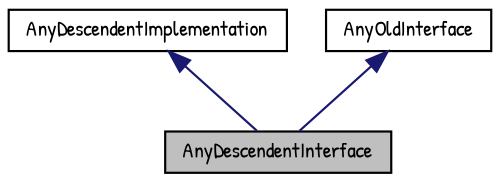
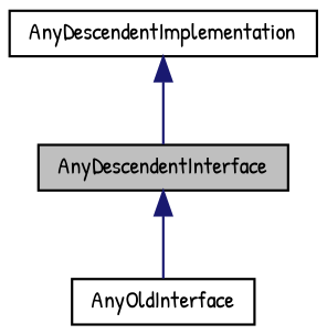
  digraph {
    fontname="Patrick Hand"
    node [color=black fillcolor=white fontname="Patrick Hand" fontsize=10 shape=record style=filled]
    edge [color=midnightblue dir=back fontname="Patrick Hand" fontsize=10 labelfontname=Helvetica labelfontsize=10 style=solid]
    n1 [fillcolor=grey75 fontcolor=black height=0.2 label=AnyDescendentInterface width=0.4]
    n2 [height=0.2 label=AnyDescendentImplementation width=0.4]
    n3 [height=0.2 label=AnyOldInterface width=0.4]
    n2 -> n1
-   n3 -> n1
+   n1 -> n3
  }
